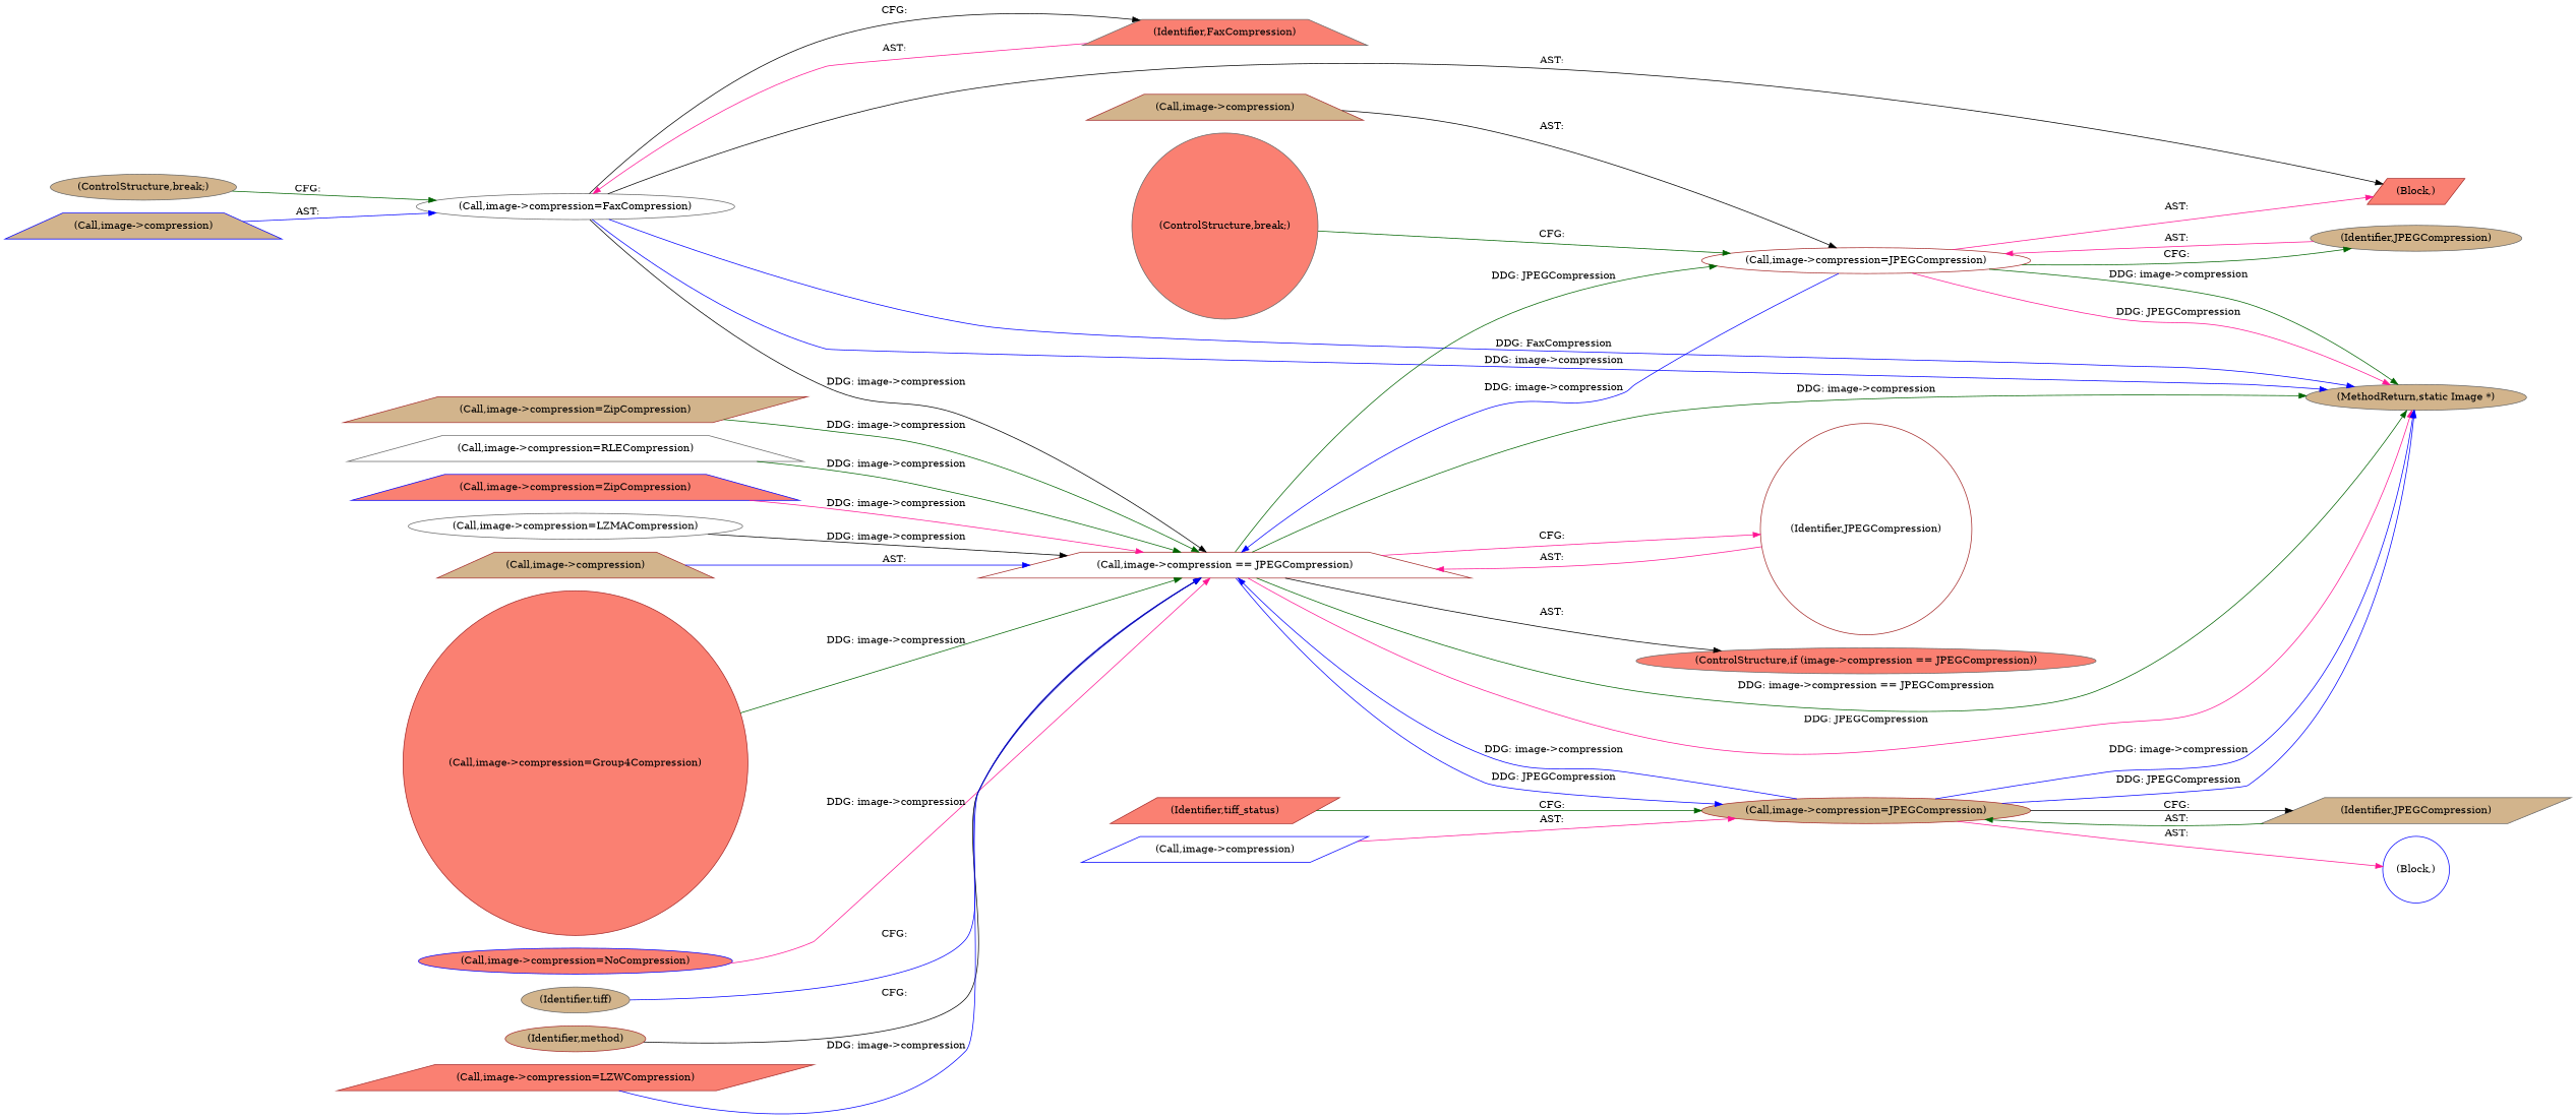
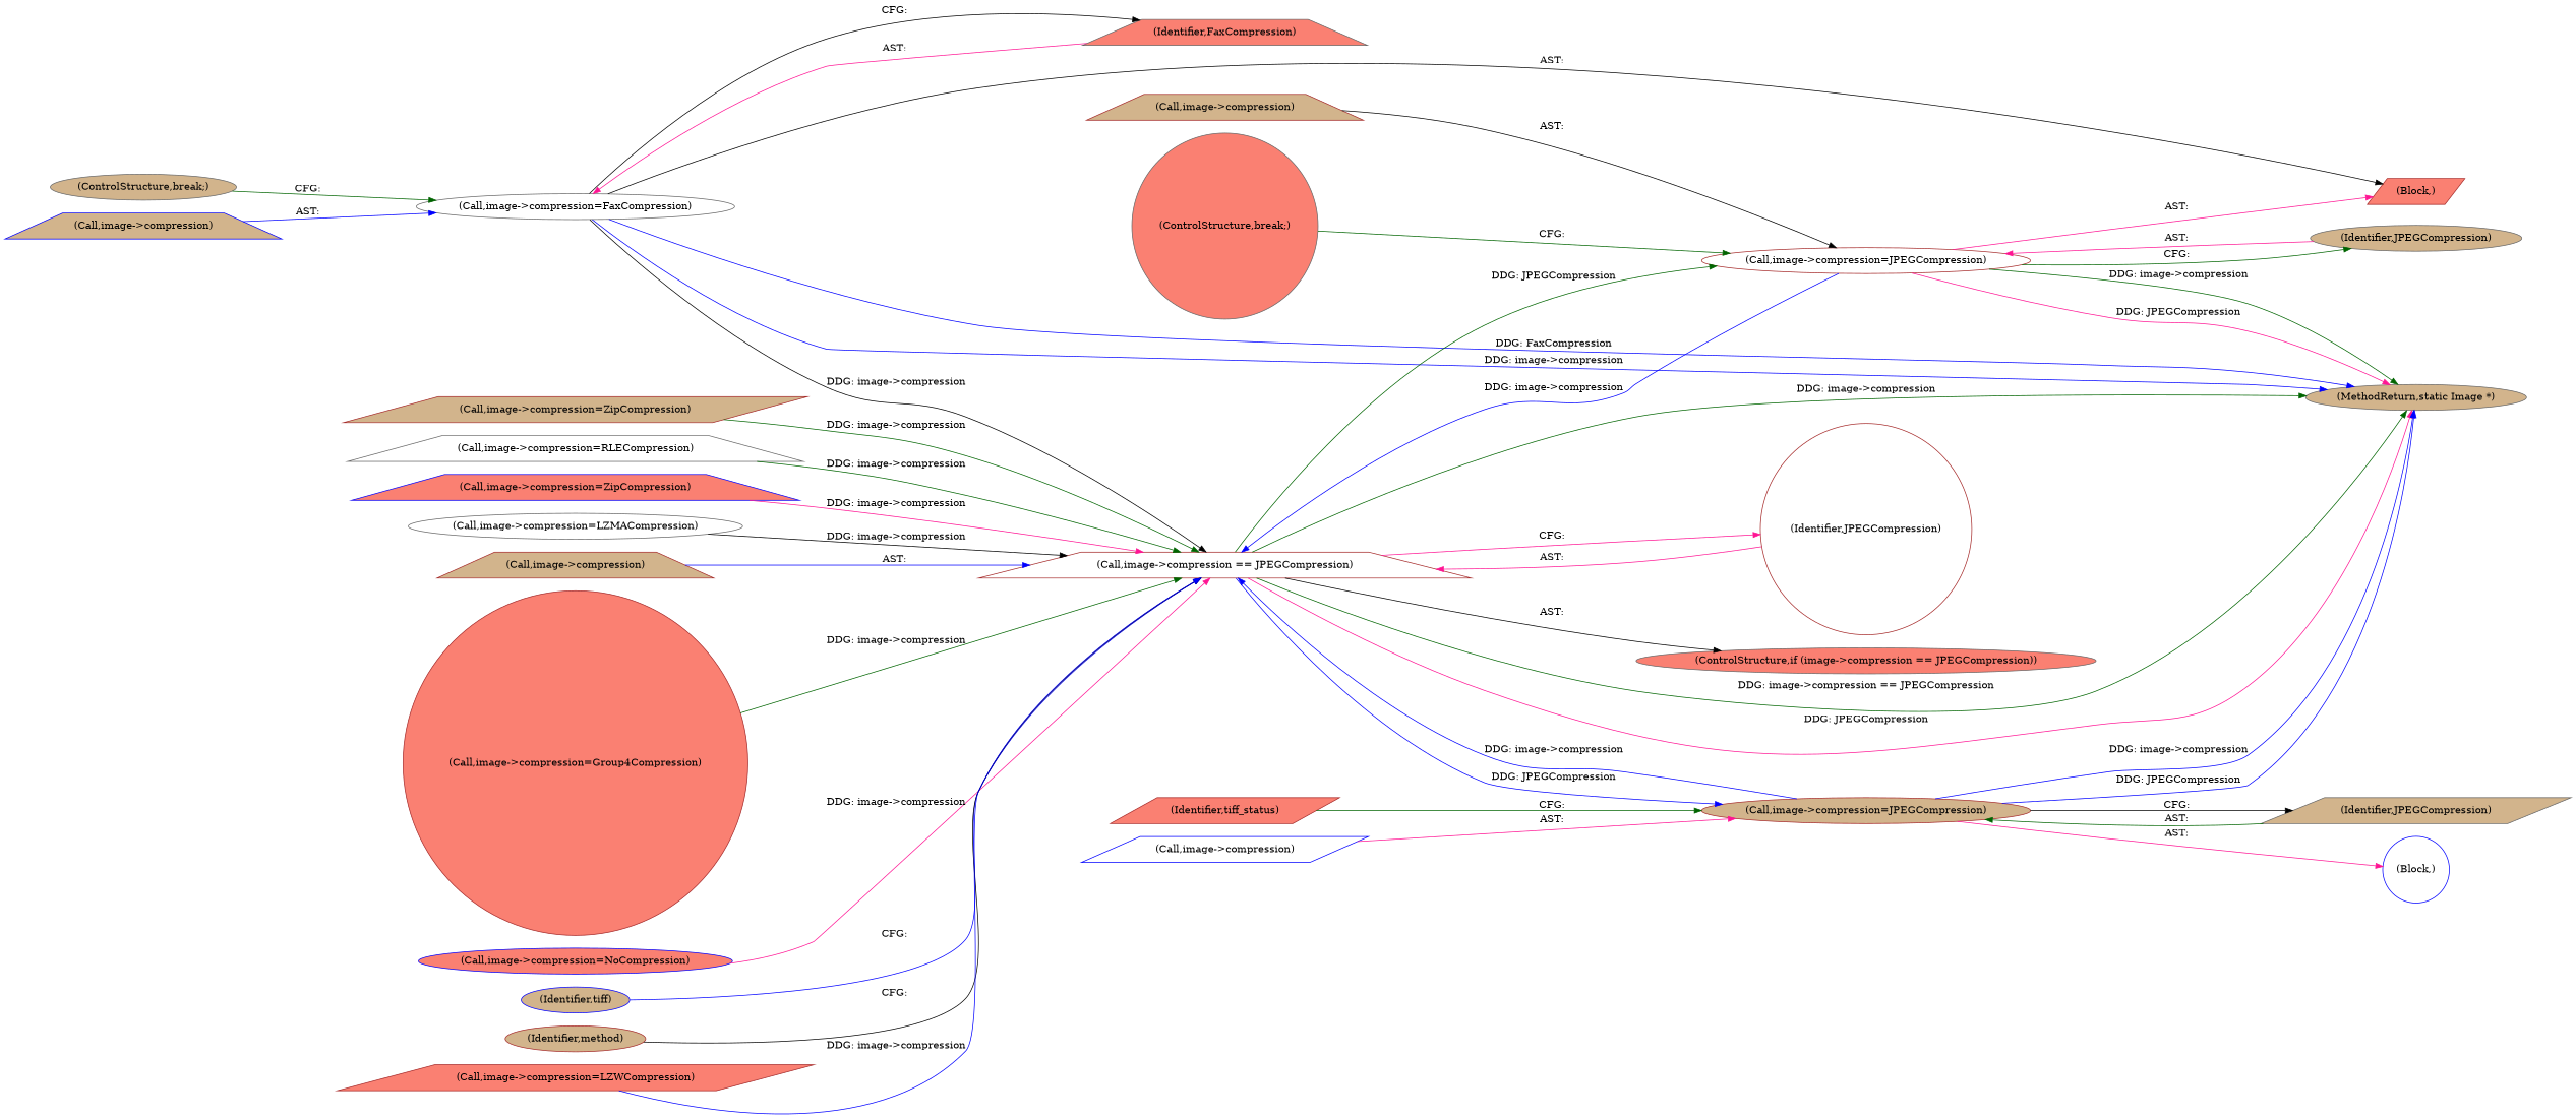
  digraph {
    rankdir=LR
    node [color=brown fillcolor=tan shape=ellipse style=filled]
    edge [color=darkgreen]
    n1 [color=gray40 fillcolor=white label="(Call,image->compression=FaxCompression)"]
    n2 [fillcolor=white label="(Call,image->compression == JPEGCompression)" shape=trapezium]
    n3 [color=gray40 fillcolor=salmon label="(Identifier,FaxCompression)" shape=trapezium]
    n4 [fillcolor=salmon label="(Block,)" shape=parallelogram]
    n5 [color=gray40 label="(MethodReturn,static Image *)"]
    n6 [label="(Call,image->compression=JPEGCompression)"]
    n7 [fillcolor=white label="(Call,image->compression=JPEGCompression)"]
    n8 [fillcolor=white label="(Identifier,JPEGCompression)" shape=circle]
    n9 [color=gray40 fillcolor=salmon label="(ControlStructure,if (image->compression == JPEGCompression))"]
    n10 [color=blue fillcolor=white label="(Block,)" shape=circle]
    n11 [color=gray40 label="(Identifier,JPEGCompression)" shape=parallelogram]
    n12 [color=gray40 label="(Identifier,JPEGCompression)"]
    n13 [label="(Call,image->compression)" shape=trapezium]
    n14 [fillcolor=salmon label="(Call,image->compression=Group4Compression)" shape=circle]
    n15 [color=blue fillcolor=white label="(Call,image->compression)" shape=parallelogram]
    n16 [color=blue fillcolor=salmon label="(Call,image->compression=NoCompression)"]
    n17 [fillcolor=salmon label="(Identifier,tiff_status)" shape=parallelogram]
-   n18 [color=gray40 label="(Identifier,tiff)"]
+   n18 [color=blue label="(Identifier,tiff)"]
    n19 [label="(Identifier,method)"]
    n20 [color=gray40 label="(ControlStructure,break;)"]
    n21 [fillcolor=salmon label="(Call,image->compression=LZWCompression)" shape=parallelogram]
    n22 [color=blue label="(Call,image->compression)" shape=trapezium]
    n23 [label="(Call,image->compression=ZipCompression)" shape=parallelogram]
    n24 [color=gray40 fillcolor=white label="(Call,image->compression=RLECompression)" shape=trapezium]
    n25 [color=blue fillcolor=salmon label="(Call,image->compression=ZipCompression)" shape=trapezium]
    n26 [color=gray40 fillcolor=white label="(Call,image->compression=LZMACompression)"]
    n27 [color=gray40 fillcolor=salmon label="(ControlStructure,break;)" shape=circle]
    n28 [label="(Call,image->compression)" shape=trapezium]
    n1 -> n2 [color=black label="DDG: image->compression"]
    n1 -> n3 [color=black label="CFG: "]
    n1 -> n4 [color=black label="AST: "]
    n1 -> n5 [color=blue label="DDG: image->compression"]
    n1 -> n5 [color=blue label="DDG: FaxCompression"]
    n2 -> n5 [label="DDG: image->compression == JPEGCompression"]
    n2 -> n5 [color=deeppink label="DDG: JPEGCompression"]
    n2 -> n5 [label="DDG: image->compression"]
    n2 -> n6 [color=blue label="DDG: JPEGCompression"]
    n2 -> n7 [label="DDG: JPEGCompression"]
    n2 -> n8 [color=deeppink label="CFG: "]
    n2 -> n9 [color=black label="AST: "]
    n3 -> n1 [color=deeppink label="AST: "]
    n6 -> n2 [color=blue label="DDG: image->compression"]
    n6 -> n5 [color=blue label="DDG: image->compression"]
    n6 -> n5 [color=blue label="DDG: JPEGCompression"]
    n6 -> n10 [color=deeppink label="AST: "]
    n6 -> n11 [color=black label="CFG: "]
    n7 -> n2 [color=blue label="DDG: image->compression"]
    n7 -> n4 [color=deeppink label="AST: "]
    n7 -> n5 [label="DDG: image->compression"]
    n7 -> n5 [color=deeppink label="DDG: JPEGCompression"]
    n7 -> n12 [label="CFG: "]
    n8 -> n2 [color=deeppink label="AST: "]
    n11 -> n6 [label="AST: "]
    n12 -> n7 [color=deeppink label="AST: "]
    n13 -> n7 [color=black label="AST: "]
    n14 -> n2 [label="DDG: image->compression"]
    n15 -> n6 [color=deeppink label="AST: "]
    n16 -> n2 [color=deeppink label="DDG: image->compression"]
    n17 -> n6 [label="CFG: "]
    n18 -> n2 [color=blue label="CFG: "]
    n19 -> n2 [color=black label="CFG: "]
    n20 -> n1 [label="CFG: "]
    n21 -> n2 [color=blue label="DDG: image->compression"]
    n22 -> n1 [color=blue label="AST: "]
    n23 -> n2 [label="DDG: image->compression"]
    n24 -> n2 [label="DDG: image->compression"]
    n25 -> n2 [color=deeppink label="DDG: image->compression"]
    n26 -> n2 [color=black label="DDG: image->compression"]
    n27 -> n7 [label="CFG: "]
    n28 -> n2 [color=blue label="AST: "]
  }
